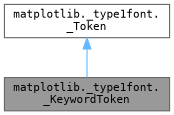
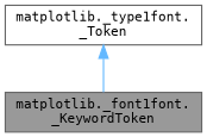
  digraph {
    fontname="DejaVu Sans Mono"
    node [color=gray40 fontname="DejaVu Sans Mono" fontsize=10 shape=box style=filled]
-   n1 [fillcolor=grey60 fontcolor=black height=0.2 label="matplotlib._type1font.\l_KeywordToken" width=0.4]
+   n1 [fillcolor=grey60 fontcolor=black height=0.2 label="matplotlib._font1font.\l_KeywordToken" width=0.4]
    n2 [fillcolor=white height=0.2 label="matplotlib._type1font.\l_Token" width=0.4]
    n2 -> n1 [color=steelblue1 dir=back fontname="DejaVu Sans Mono" fontsize=10 labelfontname=Helvetica labelfontsize=10 style=solid]
  }
